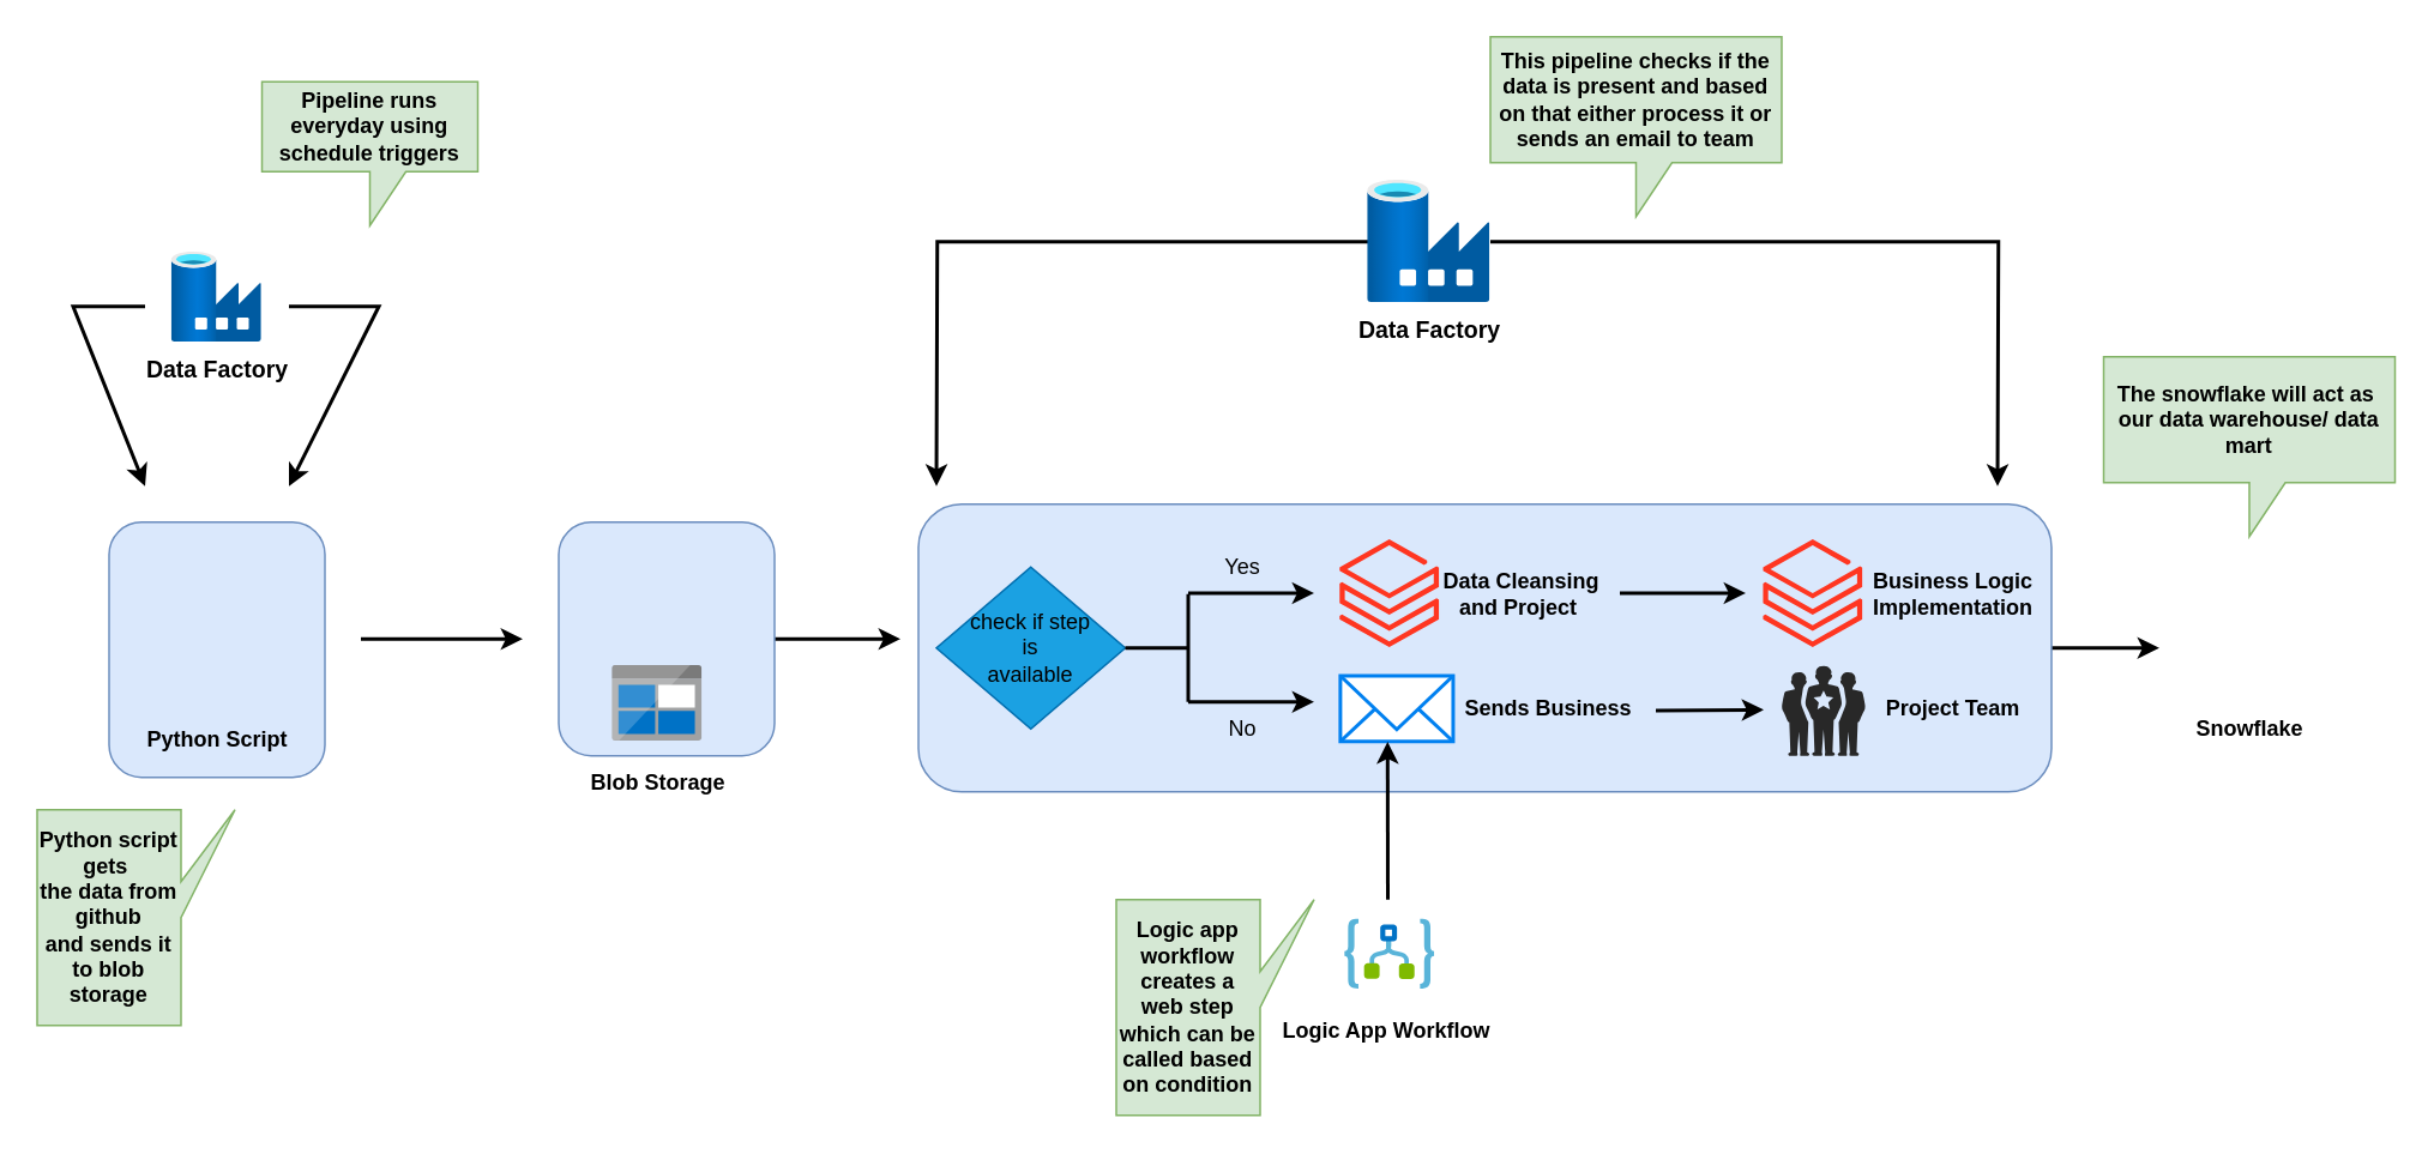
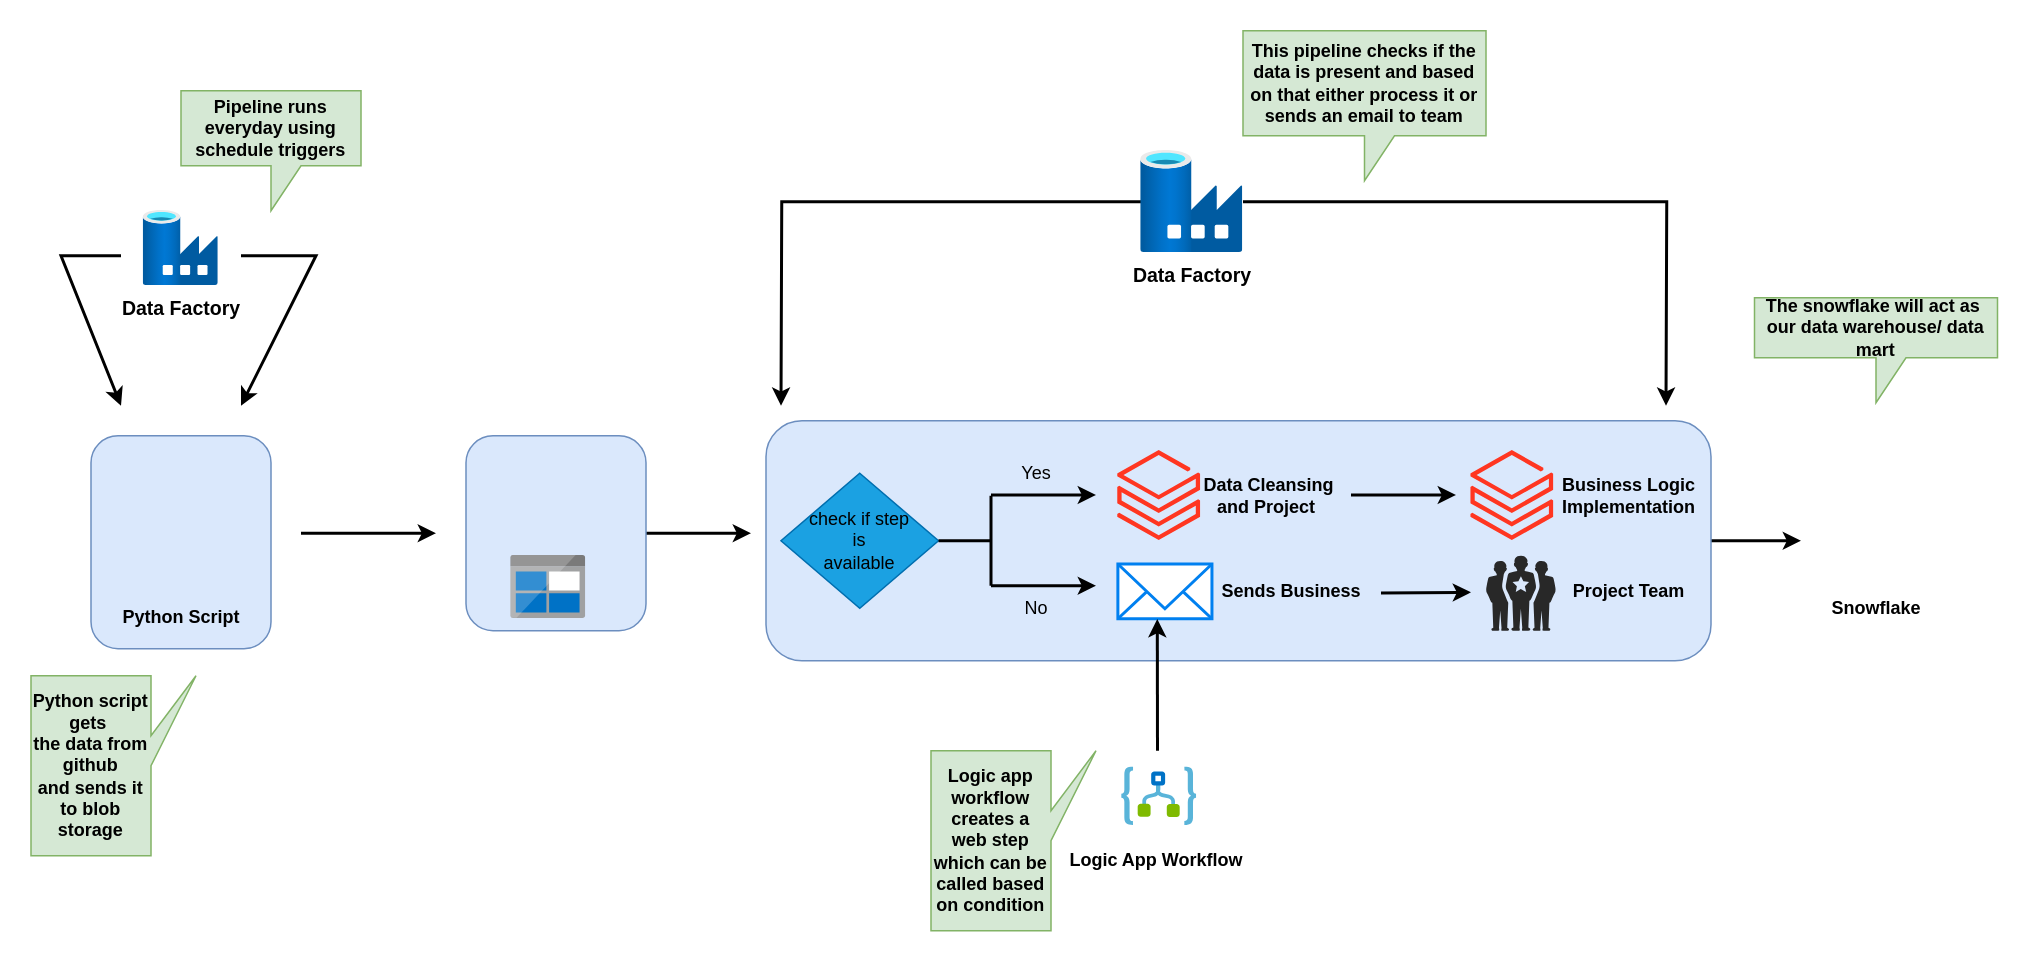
  <mxCell id="0" />
  <mxCell id="1" parent="0" />
  <mxCell id="2" style="edgeStyle=orthogonalEdgeStyle;rounded=0;orthogonalLoop=1;jettySize=auto;html=1;strokeWidth=2;" edge="1" parent="1" source="3"><mxGeometry relative="1" as="geometry"><mxPoint x="500" y="355" as="targetPoint" /></mxGeometry></mxCell>
  <mxCell id="3" value="" style="rounded=1;whiteSpace=wrap;html=1;fillColor=#dae8fc;strokeColor=#6c8ebf;" vertex="1" parent="1"><mxGeometry x="310" y="290" width="120" height="130" as="geometry" /></mxCell>
  <mxCell id="4" value="" style="image;sketch=0;aspect=fixed;html=1;points=[];align=center;fontSize=12;image=img/lib/mscae/BlobBlock.svg;" vertex="1" parent="1"><mxGeometry x="340" y="370" width="50" height="42" as="geometry" /></mxCell>
  <mxCell id="5" value="" style="shape=image;html=1;verticalAlign=top;verticalLabelPosition=bottom;labelBackgroundColor=#ffffff;imageAspect=0;aspect=fixed;image=https://cdn3.iconfinder.com/data/icons/dompicon-glyph-file-format-2/256/file-csv-format-type-128.png" vertex="1" parent="1"><mxGeometry x="335" y="300" width="60" height="60" as="geometry" /></mxCell>
- <mxCell id="6" value="&lt;b&gt;Blob Storage&lt;/b&gt;" style="text;html=1;align=center;verticalAlign=middle;resizable=0;points=[];autosize=1;strokeColor=none;fillColor=none;" vertex="1" parent="1"><mxGeometry x="315" y="420" width="100" height="30" as="geometry" /></mxCell>
  <mxCell id="7" style="edgeStyle=orthogonalEdgeStyle;rounded=0;orthogonalLoop=1;jettySize=auto;html=1;strokeWidth=2;" edge="1" parent="1"><mxGeometry relative="1" as="geometry"><mxPoint x="290" y="355" as="targetPoint" /><mxPoint x="200" y="355" as="sourcePoint" /></mxGeometry></mxCell>
  <mxCell id="8" style="edgeStyle=orthogonalEdgeStyle;rounded=0;orthogonalLoop=1;jettySize=auto;html=1;strokeWidth=2;" edge="1" parent="1" source="10"><mxGeometry relative="1" as="geometry"><mxPoint x="1110" y="270" as="targetPoint" /></mxGeometry></mxCell>
  <mxCell id="9" style="edgeStyle=orthogonalEdgeStyle;rounded=0;orthogonalLoop=1;jettySize=auto;html=1;strokeWidth=2;" edge="1" parent="1" source="10"><mxGeometry relative="1" as="geometry"><mxPoint x="520" y="270" as="targetPoint" /></mxGeometry></mxCell>
  <mxCell id="10" value="" style="image;aspect=fixed;html=1;points=[];align=center;fontSize=12;image=img/lib/azure2/databases/Data_Factory.svg;" vertex="1" parent="1"><mxGeometry x="760" y="100" width="68" height="68" as="geometry" /></mxCell>
  <mxCell id="11" style="edgeStyle=orthogonalEdgeStyle;rounded=0;orthogonalLoop=1;jettySize=auto;html=1;strokeWidth=2;" edge="1" parent="1" source="12"><mxGeometry relative="1" as="geometry"><mxPoint x="1200" y="360" as="targetPoint" /></mxGeometry></mxCell>
  <mxCell id="12" value="" style="rounded=1;whiteSpace=wrap;html=1;fillColor=#dae8fc;strokeColor=#6c8ebf;" vertex="1" parent="1"><mxGeometry x="510" y="280" width="630" height="160" as="geometry" /></mxCell>
  <mxCell id="13" value="" style="endArrow=classic;html=1;rounded=0;strokeWidth=2;" edge="1" parent="1"><mxGeometry width="50" height="50" relative="1" as="geometry"><mxPoint x="660" y="329.5" as="sourcePoint" /><mxPoint x="730" y="329.5" as="targetPoint" /></mxGeometry></mxCell>
  <mxCell id="14" value="&lt;font color=&quot;#000000&quot; style=&quot;font-size: 12px;&quot;&gt;check if step&lt;br&gt;is&lt;br&gt;available&lt;/font&gt;" style="rhombus;whiteSpace=wrap;html=1;fillColor=#1ba1e2;fontColor=#ffffff;strokeColor=#006EAF;" vertex="1" parent="1"><mxGeometry x="520" y="315" width="105" height="90" as="geometry" /></mxCell>
  <mxCell id="15" value="" style="endArrow=none;html=1;rounded=0;strokeWidth=2;" edge="1" parent="1"><mxGeometry width="50" height="50" relative="1" as="geometry"><mxPoint x="625" y="360" as="sourcePoint" /><mxPoint x="660" y="360" as="targetPoint" /></mxGeometry></mxCell>
  <mxCell id="16" value="" style="endArrow=none;html=1;rounded=0;strokeWidth=2;" edge="1" parent="1"><mxGeometry width="50" height="50" relative="1" as="geometry"><mxPoint x="660" y="390" as="sourcePoint" /><mxPoint x="660" y="330" as="targetPoint" /></mxGeometry></mxCell>
  <mxCell id="17" value="" style="endArrow=classic;html=1;rounded=0;strokeWidth=2;" edge="1" parent="1"><mxGeometry width="50" height="50" relative="1" as="geometry"><mxPoint x="660" y="390" as="sourcePoint" /><mxPoint x="730" y="390" as="targetPoint" /></mxGeometry></mxCell>
  <mxCell id="18" value="" style="endArrow=classic;html=1;rounded=0;strokeWidth=2;" edge="1" parent="1"><mxGeometry width="50" height="50" relative="1" as="geometry"><mxPoint x="900" y="329.5" as="sourcePoint" /><mxPoint x="970" y="329.5" as="targetPoint" /></mxGeometry></mxCell>
  <mxCell id="19" value="" style="image;aspect=fixed;html=1;points=[];align=center;fontSize=12;image=img/lib/azure2/analytics/Azure_Databricks.svg;" vertex="1" parent="1"><mxGeometry x="744.59" y="300" width="55.41" height="60" as="geometry" /></mxCell>
  <mxCell id="20" value="&lt;b&gt;Data Cleansing&lt;br&gt;and Project&amp;nbsp;&lt;/b&gt;" style="text;html=1;align=center;verticalAlign=middle;resizable=0;points=[];autosize=1;strokeColor=none;fillColor=none;" vertex="1" parent="1"><mxGeometry x="790" y="310" width="110" height="40" as="geometry" /></mxCell>
  <mxCell id="21" value="" style="image;aspect=fixed;html=1;points=[];align=center;fontSize=12;image=img/lib/azure2/analytics/Azure_Databricks.svg;" vertex="1" parent="1"><mxGeometry x="980" y="300" width="55.41" height="60" as="geometry" /></mxCell>
  <mxCell id="22" value="&lt;b&gt;Business Logic&lt;br&gt;Implementation&lt;/b&gt;" style="text;html=1;align=center;verticalAlign=middle;resizable=0;points=[];autosize=1;strokeColor=none;fillColor=none;" vertex="1" parent="1"><mxGeometry x="1030" y="310" width="110" height="40" as="geometry" /></mxCell>
  <mxCell id="23" value="" style="shape=image;html=1;verticalAlign=top;verticalLabelPosition=bottom;labelBackgroundColor=#ffffff;imageAspect=0;aspect=fixed;image=https://cdn1.iconfinder.com/data/icons/filled-line-christmas-icons/75/_snowflake-128.png" vertex="1" parent="1"><mxGeometry x="1210" y="310" width="80" height="80" as="geometry" /></mxCell>
  <mxCell id="24" value="&lt;b&gt;Snowflake&lt;/b&gt;" style="text;html=1;align=center;verticalAlign=middle;resizable=0;points=[];autosize=1;strokeColor=none;fillColor=none;" vertex="1" parent="1"><mxGeometry x="1210" y="390" width="80" height="30" as="geometry" /></mxCell>
  <mxCell id="25" value="&lt;b&gt;&lt;font style=&quot;font-size: 13px;&quot;&gt;Data Factory&lt;/font&gt;&lt;/b&gt;" style="text;html=1;align=center;verticalAlign=middle;resizable=0;points=[];autosize=1;strokeColor=none;fillColor=none;" vertex="1" parent="1"><mxGeometry x="744" y="168" width="100" height="30" as="geometry" /></mxCell>
  <mxCell id="26" value="" style="html=1;verticalLabelPosition=bottom;align=center;labelBackgroundColor=#ffffff;verticalAlign=top;strokeWidth=2;strokeColor=#0080F0;shadow=0;dashed=0;shape=mxgraph.ios7.icons.mail;" vertex="1" parent="1"><mxGeometry x="744.59" y="375.5" width="62.71" height="36.5" as="geometry" /></mxCell>
  <mxCell id="27" value="&lt;b&gt;Sends Business&lt;/b&gt;" style="text;html=1;align=center;verticalAlign=middle;resizable=0;points=[];autosize=1;strokeColor=none;fillColor=none;" vertex="1" parent="1"><mxGeometry x="795" y="378.75" width="130" height="30" as="geometry" /></mxCell>
  <mxCell id="28" value="" style="image;sketch=0;aspect=fixed;html=1;points=[];align=center;fontSize=12;image=img/lib/mscae/Logic_Apps.svg;" vertex="1" parent="1"><mxGeometry x="747.29" y="511" width="50" height="39" as="geometry" /></mxCell>
  <mxCell id="29" value="" style="endArrow=classic;html=1;rounded=0;entryX=0.419;entryY=1.005;entryDx=0;entryDy=0;entryPerimeter=0;strokeWidth=2;" edge="1" parent="1" target="26"><mxGeometry width="50" height="50" relative="1" as="geometry"><mxPoint x="771" y="500" as="sourcePoint" /><mxPoint x="740" y="400" as="targetPoint" /></mxGeometry></mxCell>
  <mxCell id="30" value="&lt;b&gt;Logic App Workflow&lt;/b&gt;" style="text;html=1;align=center;verticalAlign=middle;resizable=0;points=[];autosize=1;strokeColor=none;fillColor=none;" vertex="1" parent="1"><mxGeometry x="700" y="558" width="140" height="30" as="geometry" /></mxCell>
  <mxCell id="31" value="" style="verticalLabelPosition=bottom;sketch=0;html=1;fillColor=#282828;strokeColor=none;verticalAlign=top;pointerEvents=1;align=center;shape=mxgraph.cisco_safe.people_places_things_icons.icon1;" vertex="1" parent="1"><mxGeometry x="990" y="370" width="46.5" height="50" as="geometry" /></mxCell>
  <mxCell id="32" value="" style="endArrow=classic;html=1;rounded=0;strokeWidth=2;" edge="1" parent="1"><mxGeometry width="50" height="50" relative="1" as="geometry"><mxPoint x="920" y="394.82" as="sourcePoint" /><mxPoint x="980" y="394.41" as="targetPoint" /></mxGeometry></mxCell>
  <mxCell id="33" value="&lt;b&gt;Project Team&lt;/b&gt;" style="text;html=1;align=center;verticalAlign=middle;resizable=0;points=[];autosize=1;strokeColor=none;fillColor=none;" vertex="1" parent="1"><mxGeometry x="1035" y="378.75" width="100" height="30" as="geometry" /></mxCell>
  <mxCell id="34" value="Yes" style="text;html=1;align=center;verticalAlign=middle;resizable=0;points=[];autosize=1;strokeColor=none;fillColor=none;" vertex="1" parent="1"><mxGeometry x="670" y="300" width="40" height="30" as="geometry" /></mxCell>
  <mxCell id="35" value="No" style="text;html=1;align=center;verticalAlign=middle;resizable=0;points=[];autosize=1;strokeColor=none;fillColor=none;" vertex="1" parent="1"><mxGeometry x="670" y="390" width="40" height="30" as="geometry" /></mxCell>
  <mxCell id="36" value="&lt;b&gt;Python script gets&amp;nbsp;&lt;br&gt;the data from github&lt;br&gt;and sends it to blob&lt;br&gt;storage&lt;/b&gt;" style="shape=callout;whiteSpace=wrap;html=1;perimeter=calloutPerimeter;fillColor=#d5e8d4;strokeColor=#82b366;rotation=0;direction=north;position2=1;" vertex="1" parent="1"><mxGeometry x="20" y="450" width="110" height="120" as="geometry" /></mxCell>
  <mxCell id="37" value="" style="rounded=1;whiteSpace=wrap;html=1;fillColor=#dae8fc;strokeColor=#6c8ebf;" vertex="1" parent="1"><mxGeometry x="60" y="290" width="120" height="142" as="geometry" /></mxCell>
  <mxCell id="38" value="" style="shape=image;html=1;verticalAlign=top;verticalLabelPosition=bottom;labelBackgroundColor=#ffffff;imageAspect=0;aspect=fixed;image=https://cdn1.iconfinder.com/data/icons/DarkGlass_Reworked/128x128/mimetypes/source_py.png" vertex="1" parent="1"><mxGeometry x="85" y="326" width="70" height="70" as="geometry" /></mxCell>
  <mxCell id="39" value="&lt;b&gt;Python Script&lt;/b&gt;" style="text;html=1;align=center;verticalAlign=middle;resizable=0;points=[];autosize=1;strokeColor=none;fillColor=none;" vertex="1" parent="1"><mxGeometry x="70" y="396" width="100" height="30" as="geometry" /></mxCell>
  <mxCell id="40" value="" style="image;aspect=fixed;html=1;points=[];align=center;fontSize=12;image=img/lib/azure2/databases/Data_Factory.svg;" vertex="1" parent="1"><mxGeometry x="95" y="140" width="50" height="50" as="geometry" /></mxCell>
  <mxCell id="41" value="&lt;b&gt;&lt;font style=&quot;font-size: 13px;&quot;&gt;Data Factory&lt;/font&gt;&lt;/b&gt;" style="text;html=1;align=center;verticalAlign=middle;resizable=0;points=[];autosize=1;strokeColor=none;fillColor=none;" vertex="1" parent="1"><mxGeometry x="70" y="190" width="100" height="30" as="geometry" /></mxCell>
  <mxCell id="42" value="" style="endArrow=classic;html=1;rounded=0;strokeWidth=2;" edge="1" parent="1"><mxGeometry width="50" height="50" relative="1" as="geometry"><mxPoint x="160" y="170" as="sourcePoint" /><mxPoint x="160" y="270" as="targetPoint" /><Array as="points"><mxPoint y="170" x="210" /></Array></mxGeometry></mxCell>
  <mxCell id="43" value="" style="endArrow=classic;html=1;rounded=0;strokeWidth=2;" edge="1" parent="1"><mxGeometry width="50" height="50" relative="1" as="geometry"><mxPoint x="80" y="170" as="sourcePoint" /><mxPoint x="80" y="270" as="targetPoint" /><Array as="points"><mxPoint x="40" y="170" /></Array></mxGeometry></mxCell>
- <mxCell id="44" value="&lt;b&gt;Pipeline runs everyday using schedule triggers&lt;/b&gt;" style="shape=callout;whiteSpace=wrap;html=1;perimeter=calloutPerimeter;fillColor=#d5e8d4;strokeColor=#82b366;" vertex="1" parent="1"><mxGeometry x="145" y="45" width="120" height="80" as="geometry" /></mxCell>
+ <mxCell id="44" value="&lt;b&gt;Pipeline runs everyday using schedule triggers&lt;/b&gt;" style="shape=callout;whiteSpace=wrap;html=1;perimeter=calloutPerimeter;fillColor=#d5e8d4;strokeColor=#82b366;" vertex="1" parent="1"><mxGeometry x="120" y="60" width="120" height="80" as="geometry" /></mxCell>
  <mxCell id="45" value="&lt;b&gt;This pipeline checks if the data is present and based on that either process it or sends an email to team&lt;/b&gt;" style="shape=callout;whiteSpace=wrap;html=1;perimeter=calloutPerimeter;fillColor=#d5e8d4;strokeColor=#82b366;" vertex="1" parent="1"><mxGeometry x="828" y="20" width="162" height="100" as="geometry" /></mxCell>
  <mxCell id="46" value="&lt;b&gt;Logic app workflow creates a web step which can be called based on condition&lt;/b&gt;" style="shape=callout;whiteSpace=wrap;html=1;perimeter=calloutPerimeter;fillColor=#d5e8d4;strokeColor=#82b366;rotation=0;direction=north;position2=1;" vertex="1" parent="1"><mxGeometry x="620" y="500" width="110" height="120" as="geometry" /></mxCell>
- <mxCell id="47" value="&lt;b&gt;The snowflake will act as&amp;nbsp;&lt;br&gt;our data warehouse/ data mart&lt;/b&gt;" style="shape=callout;whiteSpace=wrap;html=1;perimeter=calloutPerimeter;fillColor=#d5e8d4;strokeColor=#82b366;" vertex="1" parent="1"><mxGeometry x="1169" y="198" width="162" height="100" as="geometry" /></mxCell>
+ <mxCell id="47" value="&lt;b&gt;The snowflake will act as&amp;nbsp;&lt;br&gt;our data warehouse/ data mart&lt;/b&gt;" style="shape=callout;whiteSpace=wrap;html=1;perimeter=calloutPerimeter;fillColor=#d5e8d4;strokeColor=#82b366;" vertex="1" parent="1"><mxGeometry x="1169" y="198" width="162" height="70" as="geometry" /></mxCell>
